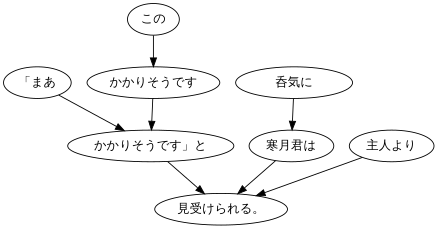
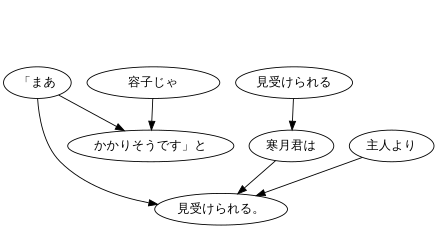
  digraph {
    n1 [label="「まあ"]
    n2 [label="かかりそうです」と"]
    n3 [label="見受けられる。"]
-   n4 [label="この"]
-   n5 [label="かかりそうです"]
+   n5 [label="容子じゃ"]
    n6 [label="寒月君は"]
    n7 [label="主人より"]
-   n8 [label="呑気に"]
+   n8 [label="見受けられる"]
    n1 -> n2
-   n2 -> n3
-   n4 -> n5
+   n1 -> n3
    n5 -> n2
    n6 -> n3
    n7 -> n3
    n8 -> n6
  }
